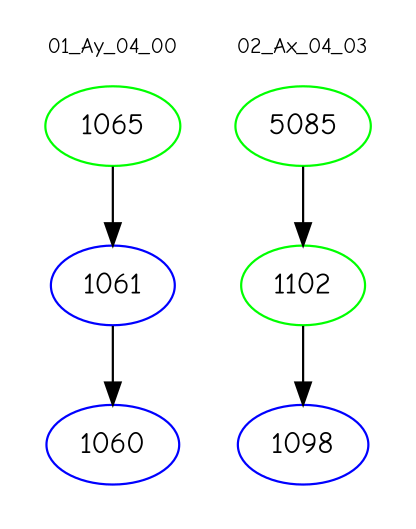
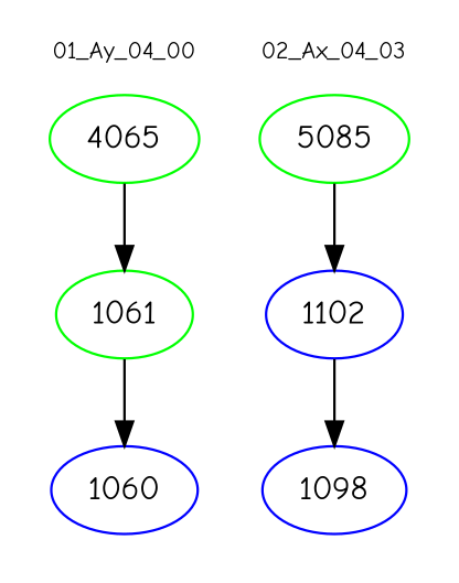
  digraph {
    fontname="Comic Neue"
    node [color=blue fontname="Comic Neue"]
    edge [color=black fontname="Comic Neue"]
-   n1 [color=green label=1065]
-   n2 [label=1061]
+   n1 [color=green label=4065]
+   n2 [color=green label=1061]
    n3 [label=1060]
    n4 [color=green label=5085]
-   n5 [color=green label=1102]
+   n5 [label=1102]
    n6 [label=1098]
    subgraph cluster_1 {
      color=white
      fontsize=10
      label="01_Ay_04_00"
      n1
      n2
      n3
    }
    subgraph cluster_2 {
      color=white
      fontsize=10
      label="02_Ax_04_03"
      n4
      n5
      n6
    }
    n1 -> n2
    n2 -> n3
    n4 -> n5
    n5 -> n6
  }
